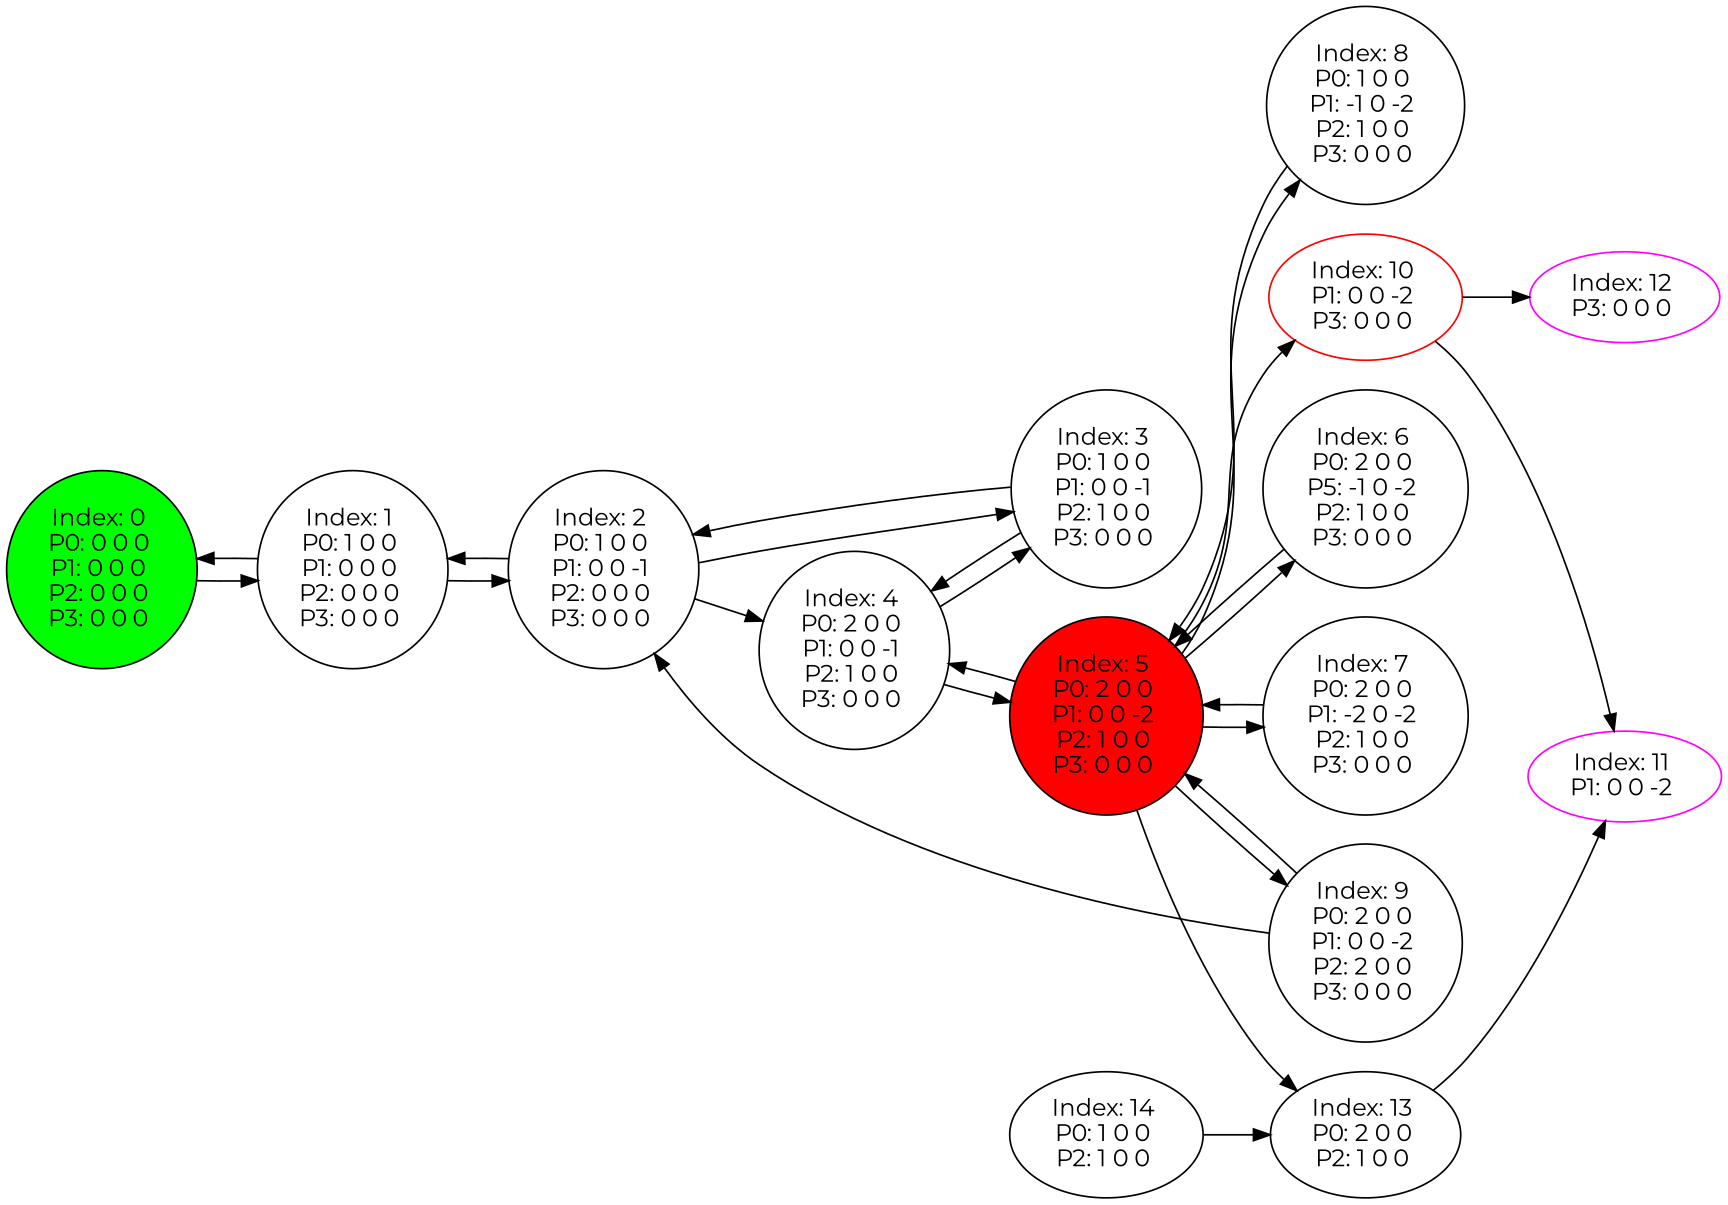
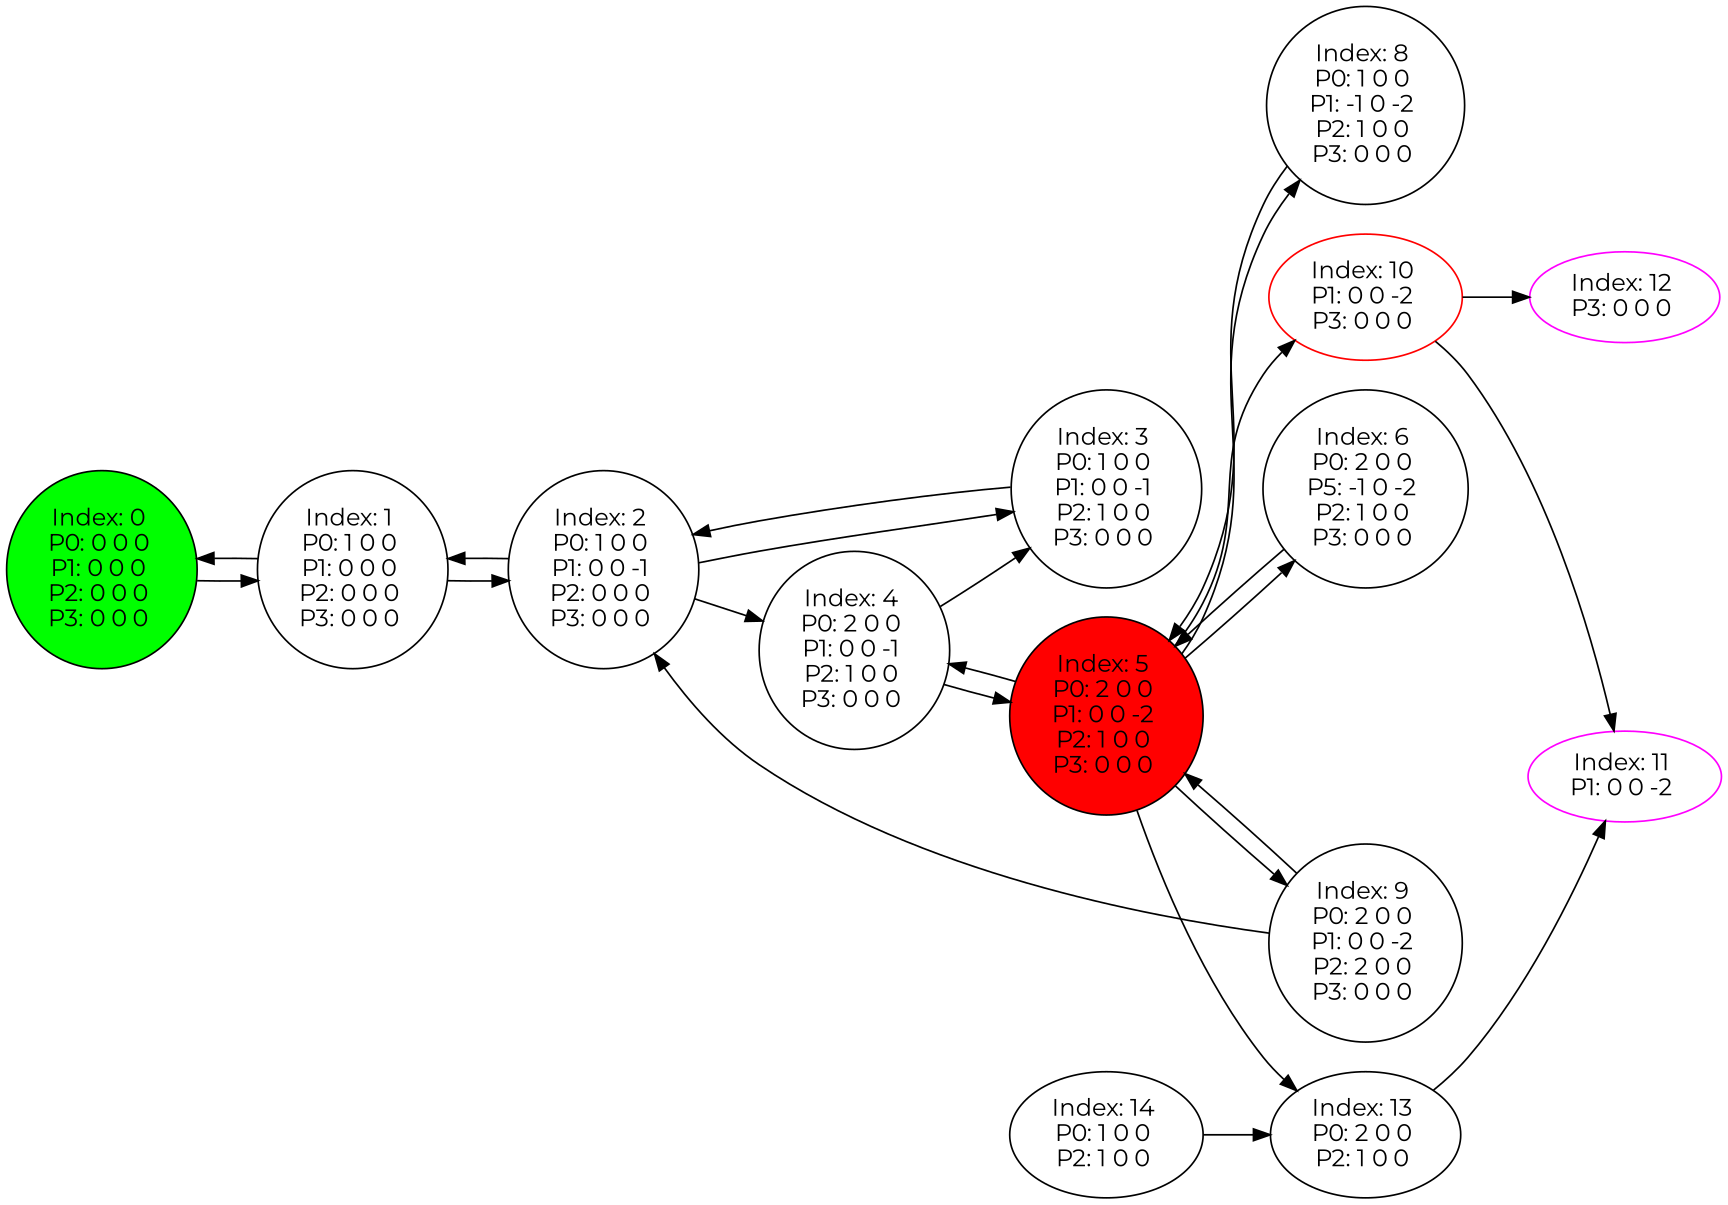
  digraph {
    color=black
    fontname=Montserrat
    rankdir=LR
    node [fontname=Montserrat]
    edge [fontname=Montserrat]
    n1 [fillcolor=green label="Index: 0 \nP0: 0 0 0 \nP1: 0 0 0 \nP2: 0 0 0 \nP3: 0 0 0 \n" style=filled]
    n2 [label="Index: 1 \nP0: 1 0 0 \nP1: 0 0 0 \nP2: 0 0 0 \nP3: 0 0 0 \n"]
    n3 [label="Index: 2 \nP0: 1 0 0 \nP1: 0 0 -1 \nP2: 0 0 0 \nP3: 0 0 0 \n"]
    n4 [label="Index: 3 \nP0: 1 0 0 \nP1: 0 0 -1 \nP2: 1 0 0 \nP3: 0 0 0 \n"]
    n5 [label="Index: 4 \nP0: 2 0 0 \nP1: 0 0 -1 \nP2: 1 0 0 \nP3: 0 0 0 \n"]
    n6 [fillcolor=red label="Index: 5 \nP0: 2 0 0 \nP1: 0 0 -2 \nP2: 1 0 0 \nP3: 0 0 0 \n" style=filled]
    n7 [label="Index: 6 \nP0: 2 0 0 \nP5: -1 0 -2 \nP2: 1 0 0 \nP3: 0 0 0 \n"]
-   n8 [label="Index: 7 \nP0: 2 0 0 \nP1: -2 0 -2 \nP2: 1 0 0 \nP3: 0 0 0 \n"]
    n9 [label="Index: 8 \nP0: 1 0 0 \nP1: -1 0 -2 \nP2: 1 0 0 \nP3: 0 0 0 \n"]
    n10 [label="Index: 9 \nP0: 2 0 0 \nP1: 0 0 -2 \nP2: 2 0 0 \nP3: 0 0 0 \n"]
    n11 [color=red label="Index: 10 \nP1: 0 0 -2 \nP3: 0 0 0 \n"]
    n12 [label="Index: 13 \nP0: 2 0 0 \nP2: 1 0 0 \n"]
    n13 [color=fuchsia label="Index: 11 \nP1: 0 0 -2 \n"]
    n14 [color=fuchsia label="Index: 12 \nP3: 0 0 0 \n"]
    n15 [label="Index: 14 \nP0: 1 0 0 \nP2: 1 0 0 \n"]
    n1 -> n2
    n2 -> n1
    n2 -> n3
    n3 -> n2
    n3 -> n4
    n3 -> n5
    n4 -> n3
-   n4 -> n5
    n5 -> n4
    n5 -> n6
    n6 -> n5
    n6 -> n7
-   n6 -> n8
    n6 -> n9
    n6 -> n10
    n6 -> n11
    n6 -> n12
    n7 -> n6
-   n8 -> n6
    n9 -> n6
    n10 -> n3
    n10 -> n6
    n11 -> n13
    n11 -> n14
    n12 -> n13
    n15 -> n12
  }
